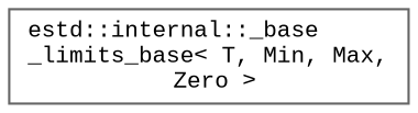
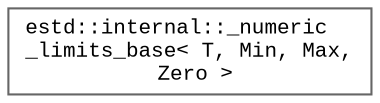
  digraph {
    rankdir=TB
    fontname="Liberation Mono"
-   n1 [color=grey40 fillcolor=white fontname="Liberation Mono" fontsize=10 height=0.2 label="estd::internal::_base\l_limits_base\< T, Min, Max,\l Zero \>" shape=box style=filled width=0.4]
+   n1 [color=grey40 fillcolor=white fontname="Liberation Mono" fontsize=10 height=0.2 label="estd::internal::_numeric\l_limits_base\< T, Min, Max,\l Zero \>" shape=box style=filled width=0.4]
  }
